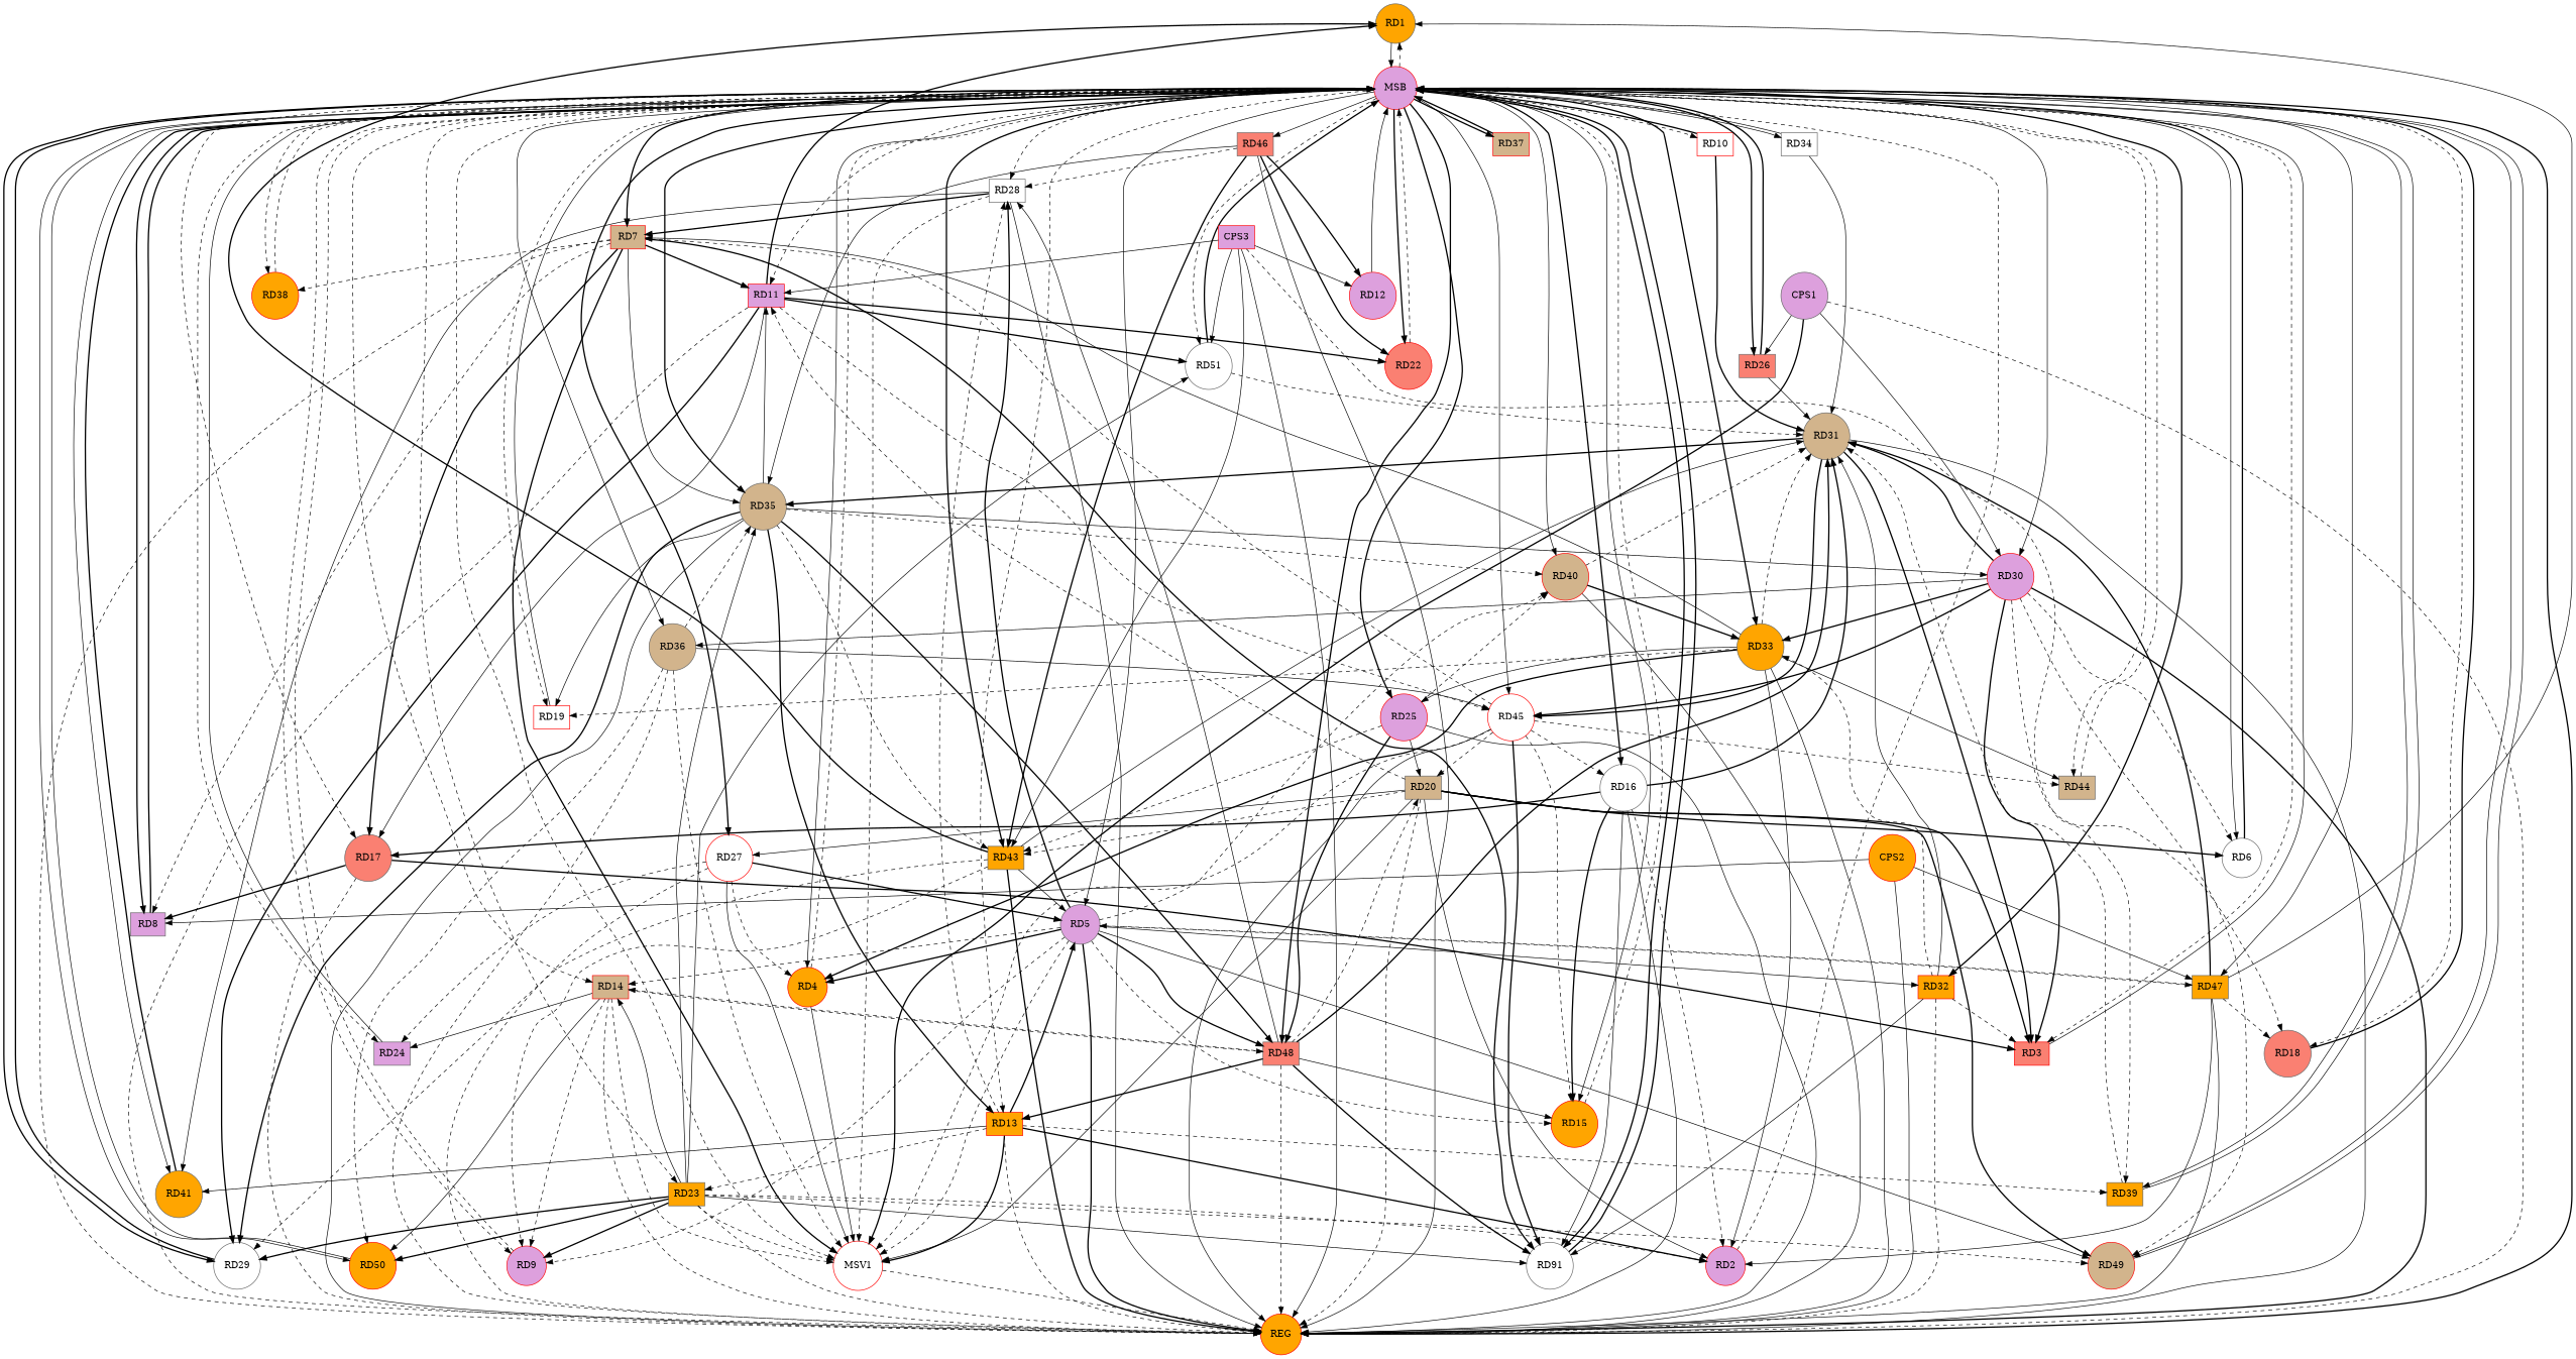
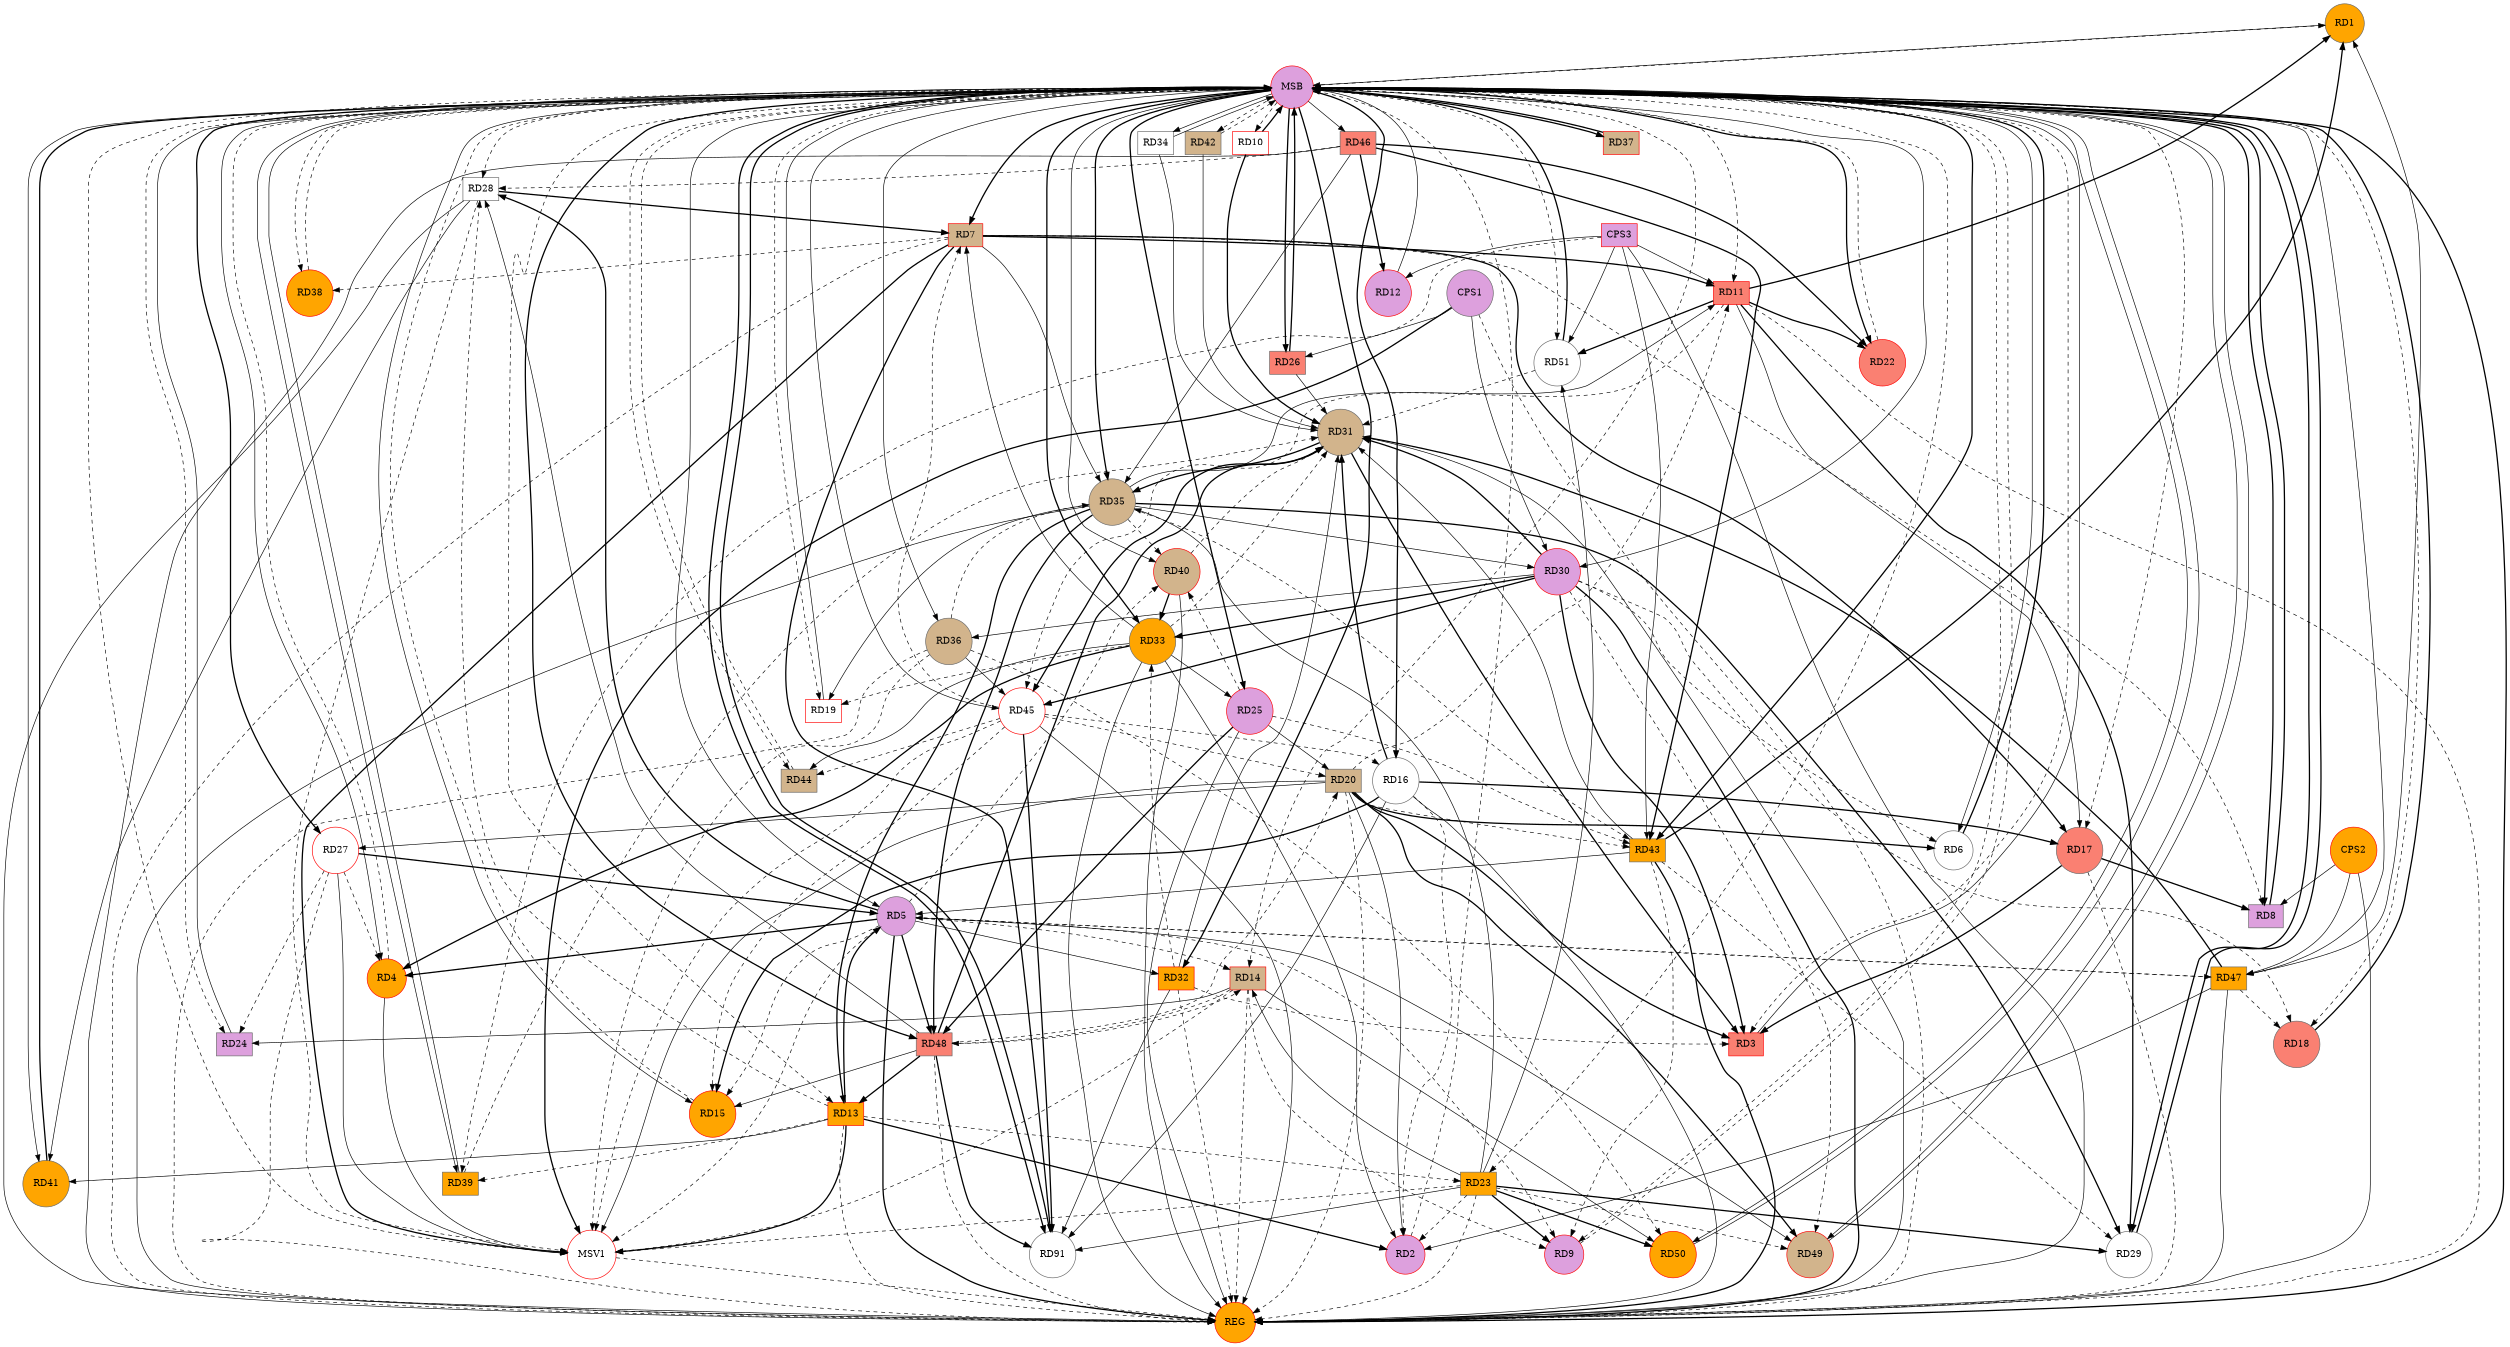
  strict digraph {
    node [color=gray40 fillcolor=orange shape=circle style=filled]
    edge [style=dashed]
    n1 [label=RD1]
    n2 [color=red fillcolor=plum label=MSB]
    n3 [color=red fillcolor=salmon label=RD3 shape=box]
    n4 [color=red label=RD4]
    n5 [color=red fillcolor=white label=MSV1]
    n6 [fillcolor=plum label=RD5]
    n7 [color=red fillcolor=plum label=RD9]
    n8 [color=red fillcolor=tan label=RD14 shape=box]
    n9 [color=red label=RD15]
    n10 [fillcolor=white label=RD28 shape=box]
    n11 [color=red label=RD32 shape=box]
    n12 [color=red fillcolor=tan label=RD40]
    n13 [label=RD47 shape=box]
    n14 [fillcolor=salmon label=RD48 shape=box]
    n15 [color=red fillcolor=tan label=RD49]
    n16 [color=red label=REG]
    n17 [fillcolor=white label=RD6]
    n18 [color=red fillcolor=tan label=RD7 shape=box]
    n19 [fillcolor=plum label=RD8 shape=box]
-   n20 [color=red fillcolor=plum label=RD11 shape=box]
+   n20 [color=red fillcolor=salmon label=RD11 shape=box]
    n21 [fillcolor=salmon label=RD17]
    n22 [fillcolor=white label=RD91]
    n23 [fillcolor=tan label=RD35]
    n24 [color=red label=RD38]
    n25 [color=red fillcolor=white label=RD10 shape=box]
    n26 [color=red fillcolor=salmon label=RD22]
    n27 [fillcolor=white label=RD29]
    n28 [color=red fillcolor=white label=RD45]
    n29 [fillcolor=white label=RD51]
    n30 [color=red label=RD13 shape=box]
    n31 [label=RD23 shape=box]
    n32 [label=RD39 shape=box]
    n33 [label=RD41]
    n34 [fillcolor=plum label=RD24 shape=box]
    n35 [color=red label=RD50]
    n36 [fillcolor=white label=RD16]
    n37 [fillcolor=salmon label=RD18]
    n38 [color=red fillcolor=white label=RD19 shape=box]
    n39 [color=red fillcolor=white label=RD27]
    n40 [label=RD43 shape=box]
    n41 [color=red fillcolor=plum label=RD25]
    n42 [fillcolor=salmon label=RD26 shape=box]
    n43 [color=red fillcolor=plum label=RD30]
    n44 [label=RD33]
    n45 [fillcolor=tan label=RD36]
    n46 [fillcolor=tan label=RD44 shape=box]
    n47 [fillcolor=white label=RD34 shape=box]
    n48 [color=red fillcolor=tan label=RD37 shape=box]
+   n49 [fillcolor=tan label=RD42 shape=box]
    n50 [fillcolor=salmon label=RD46 shape=box]
    n51 [color=red fillcolor=plum label=RD2]
    n52 [fillcolor=tan label=RD31]
    n53 [fillcolor=tan label=RD20 shape=box]
    n54 [color=red fillcolor=plum label=RD12]
    n55 [fillcolor=plum label=CPS1]
    n56 [color=red label=CPS2]
    n57 [color=red fillcolor=plum label=CPS3 shape=box]
    n1 -> n2 [style=solid]
    n2 -> n1
    n2 -> n3
    n2 -> n4 [style=solid]
    n2 -> n5
    n2 -> n6 [style=solid]
    n2 -> n7
    n2 -> n8
    n2 -> n9 [style=solid]
    n2 -> n10
    n2 -> n11 [style=bold]
    n2 -> n12 [style=solid]
    n2 -> n13 [style=solid]
    n2 -> n14 [style=bold]
    n2 -> n15 [style=solid]
    n2 -> n16 [style=bold]
    n2 -> n17 [style=solid]
    n2 -> n18 [style=bold]
    n2 -> n19 [style=bold]
    n2 -> n20
    n2 -> n21
    n2 -> n22 [style=bold]
    n2 -> n23 [style=bold]
    n2 -> n24
    n2 -> n25
    n2 -> n26 [style=bold]
    n2 -> n27 [style=bold]
    n2 -> n28 [style=solid]
    n2 -> n29
    n2 -> n30
    n2 -> n31
    n2 -> n32 [style=solid]
    n2 -> n33 [style=solid]
    n2 -> n34
    n2 -> n35 [style=solid]
    n2 -> n36 [style=bold]
    n2 -> n37
    n2 -> n38
    n2 -> n39 [style=bold]
    n2 -> n40 [style=bold]
    n2 -> n41 [style=bold]
    n2 -> n42 [style=bold]
    n2 -> n43 [style=solid]
    n2 -> n44 [style=bold]
    n2 -> n45 [style=solid]
    n2 -> n46
    n2 -> n47 [style=solid]
    n2 -> n48 [style=bold]
+   n2 -> n49
    n2 -> n50 [style=solid]
    n3 -> n2 [style=solid]
    n4 -> n2
    n4 -> n5 [style=solid]
    n5 -> n16
    n6 -> n4 [style=bold]
    n6 -> n5
    n6 -> n7
    n6 -> n8
    n6 -> n9
    n6 -> n10 [style=bold]
    n6 -> n11 [style=solid]
    n6 -> n12
    n6 -> n13
    n6 -> n14 [style=bold]
    n6 -> n15 [style=solid]
    n6 -> n16 [style=bold]
    n7 -> n2
    n8 -> n5
    n8 -> n7
    n8 -> n14
    n8 -> n16
    n8 -> n34 [style=solid]
    n8 -> n35 [style=solid]
    n9 -> n2
    n10 -> n5
    n10 -> n16 [style=solid]
    n10 -> n18 [style=bold]
    n10 -> n33 [style=solid]
    n11 -> n3
    n11 -> n16
    n11 -> n22 [style=solid]
    n11 -> n44
    n11 -> n52 [style=solid]
    n12 -> n16 [style=solid]
    n12 -> n44 [style=bold]
    n12 -> n52
    n13 -> n1 [style=solid]
    n13 -> n6
    n13 -> n16 [style=solid]
    n13 -> n37
    n13 -> n51 [style=solid]
    n13 -> n52 [style=bold]
    n14 -> n8
    n14 -> n9 [style=solid]
    n14 -> n10 [style=solid]
    n14 -> n16
    n14 -> n22 [style=bold]
    n14 -> n30 [style=bold]
    n14 -> n52 [style=bold]
    n14 -> n53
    n15 -> n2 [style=solid]
    n17 -> n2 [style=bold]
    n18 -> n5 [style=bold]
    n18 -> n16
    n18 -> n19
    n18 -> n20 [style=bold]
    n18 -> n21 [style=bold]
    n18 -> n22 [style=bold]
    n18 -> n23 [style=solid]
    n18 -> n24
    n19 -> n2 [style=bold]
    n20 -> n1 [style=bold]
    n20 -> n16
    n20 -> n21 [style=solid]
    n20 -> n26 [style=bold]
    n20 -> n27 [style=bold]
    n20 -> n28
    n20 -> n29 [style=bold]
    n21 -> n3 [style=bold]
    n21 -> n16
    n21 -> n19 [style=bold]
    n22 -> n2 [style=bold]
    n23 -> n12
    n23 -> n14 [style=bold]
    n23 -> n16 [style=solid]
    n23 -> n20 [style=solid]
    n23 -> n27 [style=bold]
    n23 -> n30 [style=bold]
    n23 -> n38 [style=solid]
    n23 -> n40
    n23 -> n43 [style=solid]
    n24 -> n2
    n25 -> n2 [style=bold]
    n25 -> n52 [style=bold]
    n26 -> n2
    n27 -> n2 [style=bold]
    n28 -> n5
    n28 -> n9
    n28 -> n16 [style=solid]
    n28 -> n18
    n28 -> n22 [style=bold]
    n28 -> n36
    n28 -> n46
    n28 -> n53
    n29 -> n2 [style=bold]
    n29 -> n52
    n30 -> n5 [style=bold]
    n30 -> n6 [style=bold]
    n30 -> n10
    n30 -> n16
    n30 -> n31
    n30 -> n32
    n30 -> n33 [style=solid]
    n30 -> n51 [style=bold]
    n31 -> n5
    n31 -> n7 [style=bold]
    n31 -> n8 [style=solid]
    n31 -> n15
    n31 -> n16
    n31 -> n22 [style=solid]
    n31 -> n23 [style=solid]
    n31 -> n27 [style=bold]
    n31 -> n29 [style=solid]
    n31 -> n35 [style=bold]
    n31 -> n51
    n32 -> n2 [style=solid]
    n32 -> n52
    n33 -> n2 [style=bold]
    n34 -> n2 [style=solid]
    n35 -> n2 [style=solid]
    n36 -> n9 [style=bold]
    n36 -> n16 [style=solid]
    n36 -> n21 [style=bold]
    n36 -> n22 [style=solid]
    n36 -> n51
    n36 -> n52 [style=bold]
    n37 -> n2 [style=bold]
    n38 -> n2 [style=solid]
    n39 -> n4
    n39 -> n5 [style=solid]
    n39 -> n6 [style=bold]
    n39 -> n16
    n39 -> n34
    n40 -> n1 [style=bold]
    n40 -> n6 [style=solid]
    n40 -> n7
    n40 -> n16 [style=bold]
    n40 -> n27
    n40 -> n52 [style=solid]
    n41 -> n12
    n41 -> n14 [style=bold]
    n41 -> n16 [style=solid]
    n41 -> n40
    n41 -> n53 [style=solid]
    n42 -> n2 [style=bold]
    n42 -> n52 [style=solid]
    n43 -> n3 [style=bold]
    n43 -> n15
    n43 -> n16 [style=bold]
    n43 -> n17
    n43 -> n28 [style=bold]
    n43 -> n37
    n43 -> n44 [style=bold]
    n43 -> n45 [style=solid]
    n43 -> n52 [style=bold]
    n44 -> n4 [style=bold]
    n44 -> n16 [style=solid]
    n44 -> n18 [style=solid]
    n44 -> n38
    n44 -> n41 [style=solid]
    n44 -> n46 [style=solid]
    n44 -> n51 [style=solid]
    n44 -> n52
    n45 -> n5
    n45 -> n16
    n45 -> n23
    n45 -> n28 [style=solid]
    n45 -> n35
    n46 -> n2
    n47 -> n2 [style=solid]
    n47 -> n52 [style=solid]
    n48 -> n2 [style=bold]
+   n49 -> n2
+   n49 -> n52 [style=solid]
    n50 -> n10
    n50 -> n16 [style=solid]
    n50 -> n23 [style=solid]
    n50 -> n26 [style=bold]
    n50 -> n40 [style=bold]
    n50 -> n54 [style=bold]
    n51 -> n2
    n52 -> n3 [style=bold]
    n52 -> n16 [style=solid]
    n52 -> n23 [style=bold]
    n52 -> n28 [style=bold]
    n53 -> n3 [style=bold]
    n53 -> n5 [style=solid]
    n53 -> n15 [style=bold]
    n53 -> n16
    n53 -> n17 [style=bold]
    n53 -> n20
    n53 -> n39 [style=solid]
    n53 -> n40
    n53 -> n51 [style=solid]
    n54 -> n2 [style=solid]
    n55 -> n5 [style=bold]
    n55 -> n16
    n55 -> n42 [style=solid]
    n55 -> n43 [style=solid]
    n56 -> n13 [style=solid]
    n56 -> n16 [style=solid]
    n56 -> n19 [style=solid]
    n57 -> n16 [style=solid]
    n57 -> n20 [style=solid]
    n57 -> n29 [style=solid]
    n57 -> n32
    n57 -> n40 [style=solid]
    n57 -> n54 [style=solid]
  }
